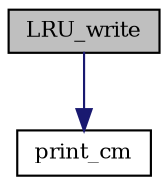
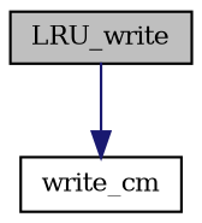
  digraph {
    rankdir=TB
    fontname="DejaVu Serif"
    node [color=black fontname="DejaVu Serif" fontsize=10 shape=record style=filled]
    n1 [fillcolor=grey75 fontcolor=black height=0.2 label=LRU_write width=0.4]
-   n2 [fillcolor=white height=0.2 label=print_cm width=0.4]
+   n2 [fillcolor=white height=0.2 label=write_cm width=0.4]
    n1 -> n2 [color=midnightblue fontname="DejaVu Serif" fontsize=10 labelfontname=Helvetica labelfontsize=10 style=solid]
  }
